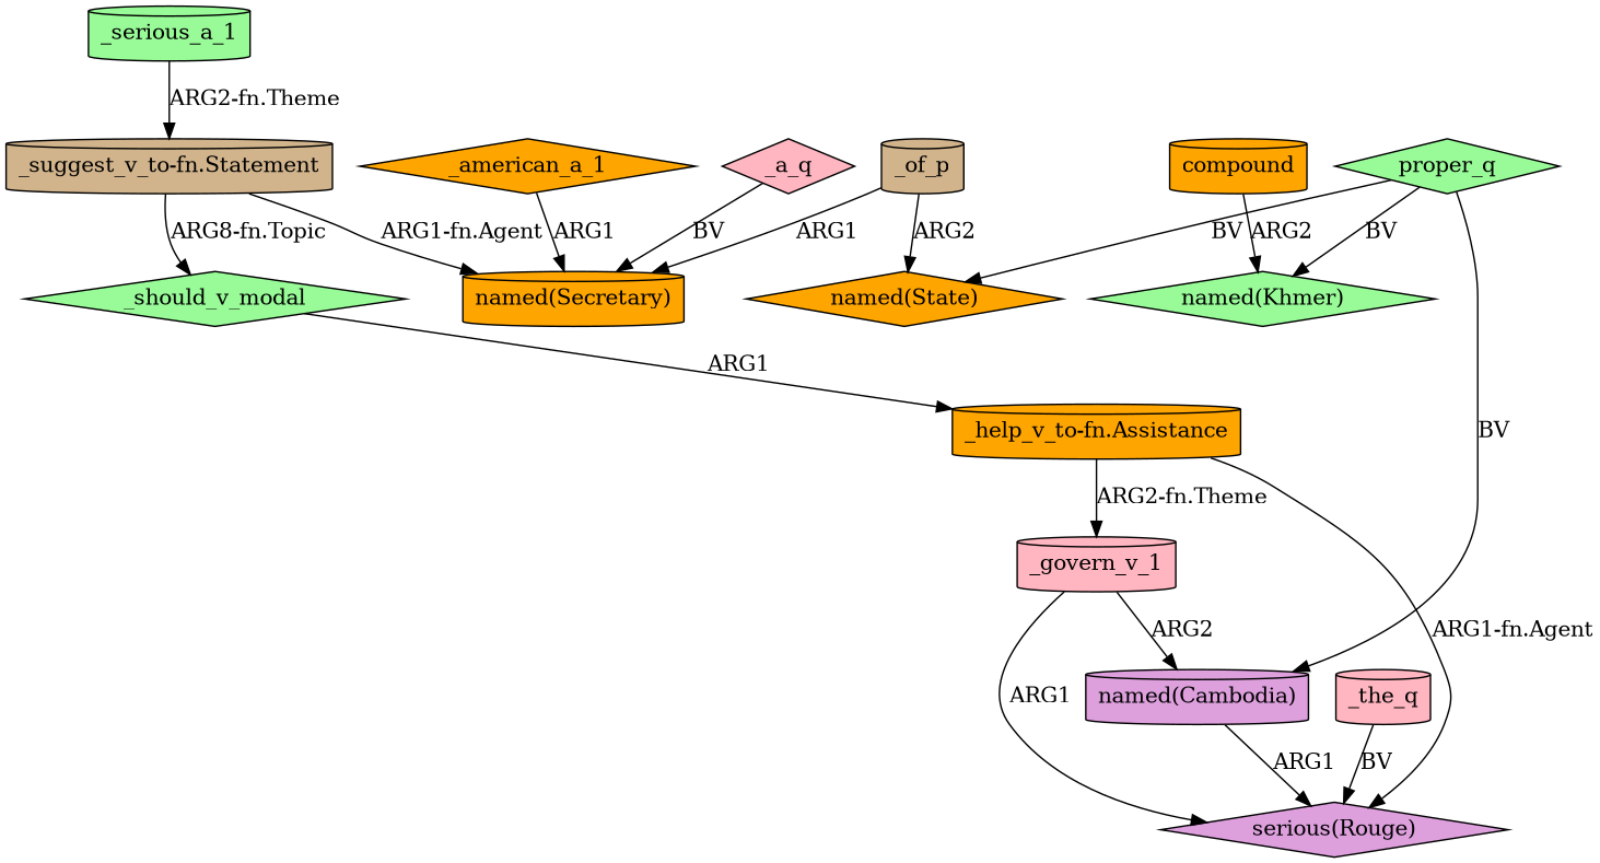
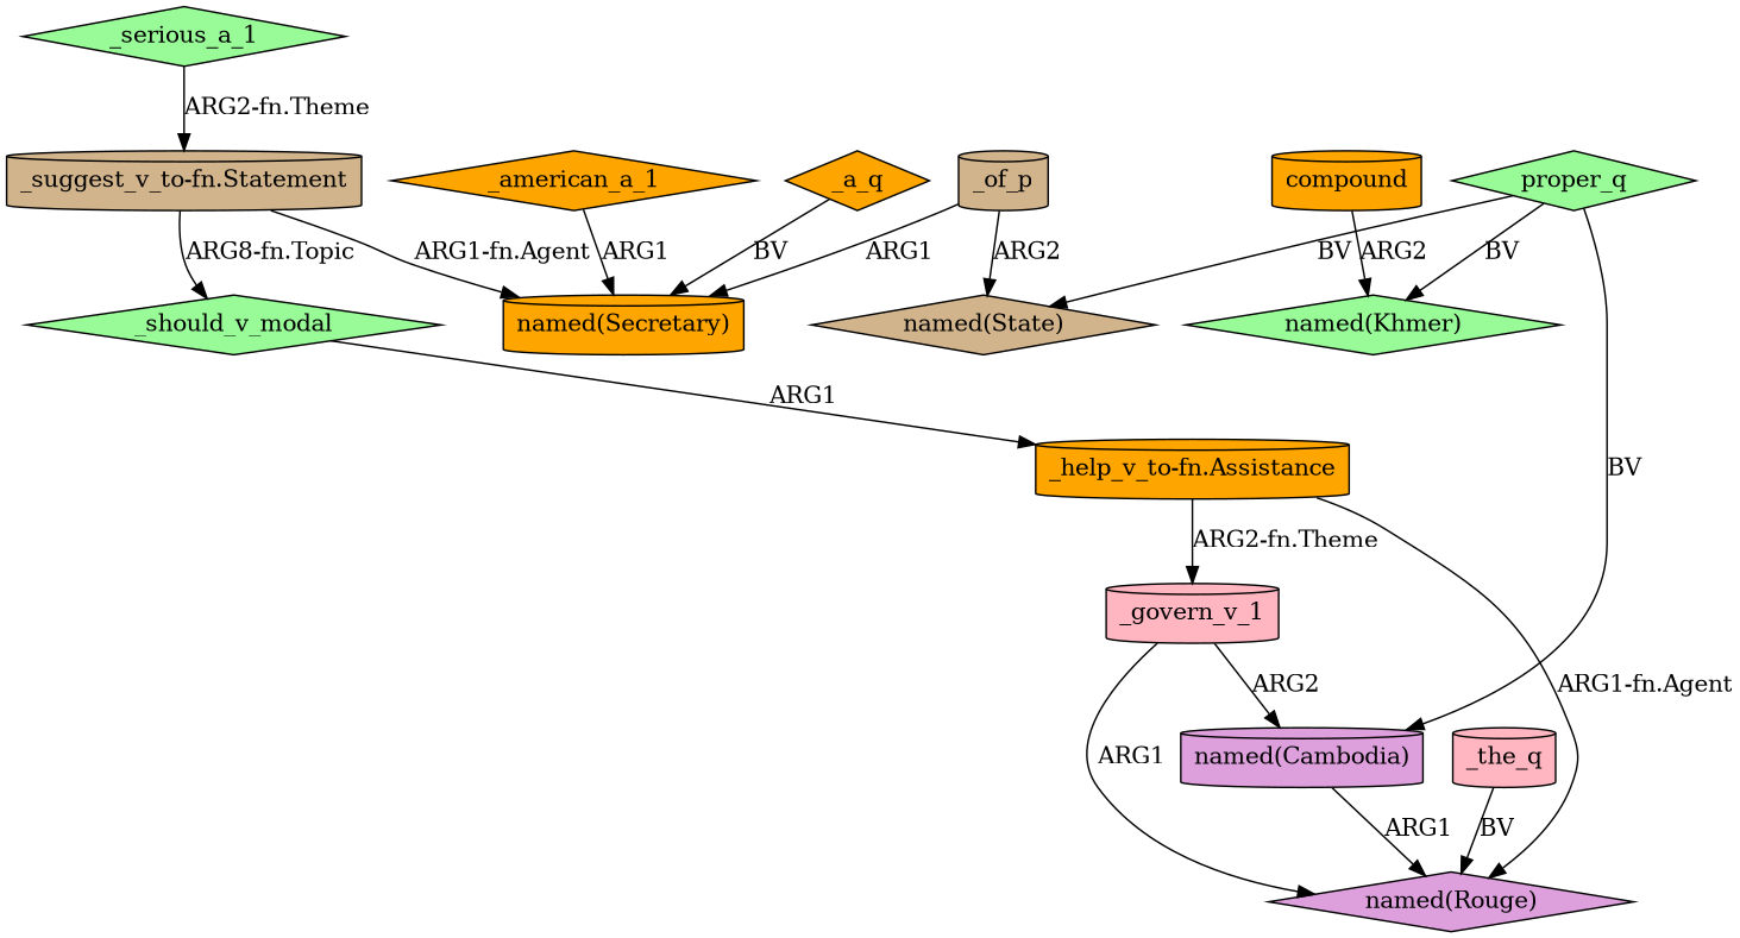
  digraph {
    fontname="DejaVu Serif"
    node [fillcolor=orange fontname="DejaVu Serif" shape=cylinder style=filled]
    edge [fontname="DejaVu Serif"]
    _govern_v_1 [fillcolor=lightpink]
    "named(Cambodia)" [fillcolor=plum]
-   "named(Rouge)" [fillcolor=plum shape=diamond label="serious(Rouge)"]
+   "named(Rouge)" [fillcolor=plum shape=diamond]
    _the_q [fillcolor=lightpink]
    "_help_v_to-fn.Assistance"
    _of_p [fillcolor=tan]
-   "named(State)" [shape=diamond]
+   "named(State)" [fillcolor=tan shape=diamond]
    "named(Secretary)"
    proper_q [fillcolor=palegreen shape=diamond]
    "named(Khmer)" [fillcolor=palegreen shape=diamond]
    compound
    _should_v_modal [fillcolor=palegreen shape=diamond]
    "_suggest_v_to-fn.Statement" [fillcolor=tan]
-   _serious_a_1 [fillcolor=palegreen]
+   _serious_a_1 [fillcolor=palegreen shape=diamond]
    _american_a_1 [shape=diamond]
-   _a_q [fillcolor=lightpink shape=diamond]
+   _a_q [shape=diamond]
    _govern_v_1 -> "named(Cambodia)" [label=ARG2]
    _govern_v_1 -> "named(Rouge)" [label=ARG1]
    "named(Cambodia)" -> "named(Rouge)" [label=ARG1]
    _the_q -> "named(Rouge)" [label=BV]
    "_help_v_to-fn.Assistance" -> _govern_v_1 [label="ARG2-fn.Theme"]
    "_help_v_to-fn.Assistance" -> "named(Rouge)" [label="ARG1-fn.Agent"]
    _of_p -> "named(State)" [label=ARG2]
    _of_p -> "named(Secretary)" [label=ARG1]
    proper_q -> "named(Cambodia)" [label=BV]
    proper_q -> "named(State)" [label=BV]
    proper_q -> "named(Khmer)" [label=BV]
    compound -> "named(Khmer)" [label=ARG2]
    _should_v_modal -> "_help_v_to-fn.Assistance" [label=ARG1]
    "_suggest_v_to-fn.Statement" -> "named(Secretary)" [label="ARG1-fn.Agent"]
    "_suggest_v_to-fn.Statement" -> _should_v_modal [label="ARG8-fn.Topic"]
    _serious_a_1 -> "_suggest_v_to-fn.Statement" [label="ARG2-fn.Theme"]
    _american_a_1 -> "named(Secretary)" [label=ARG1]
    _a_q -> "named(Secretary)" [label=BV]
  }
